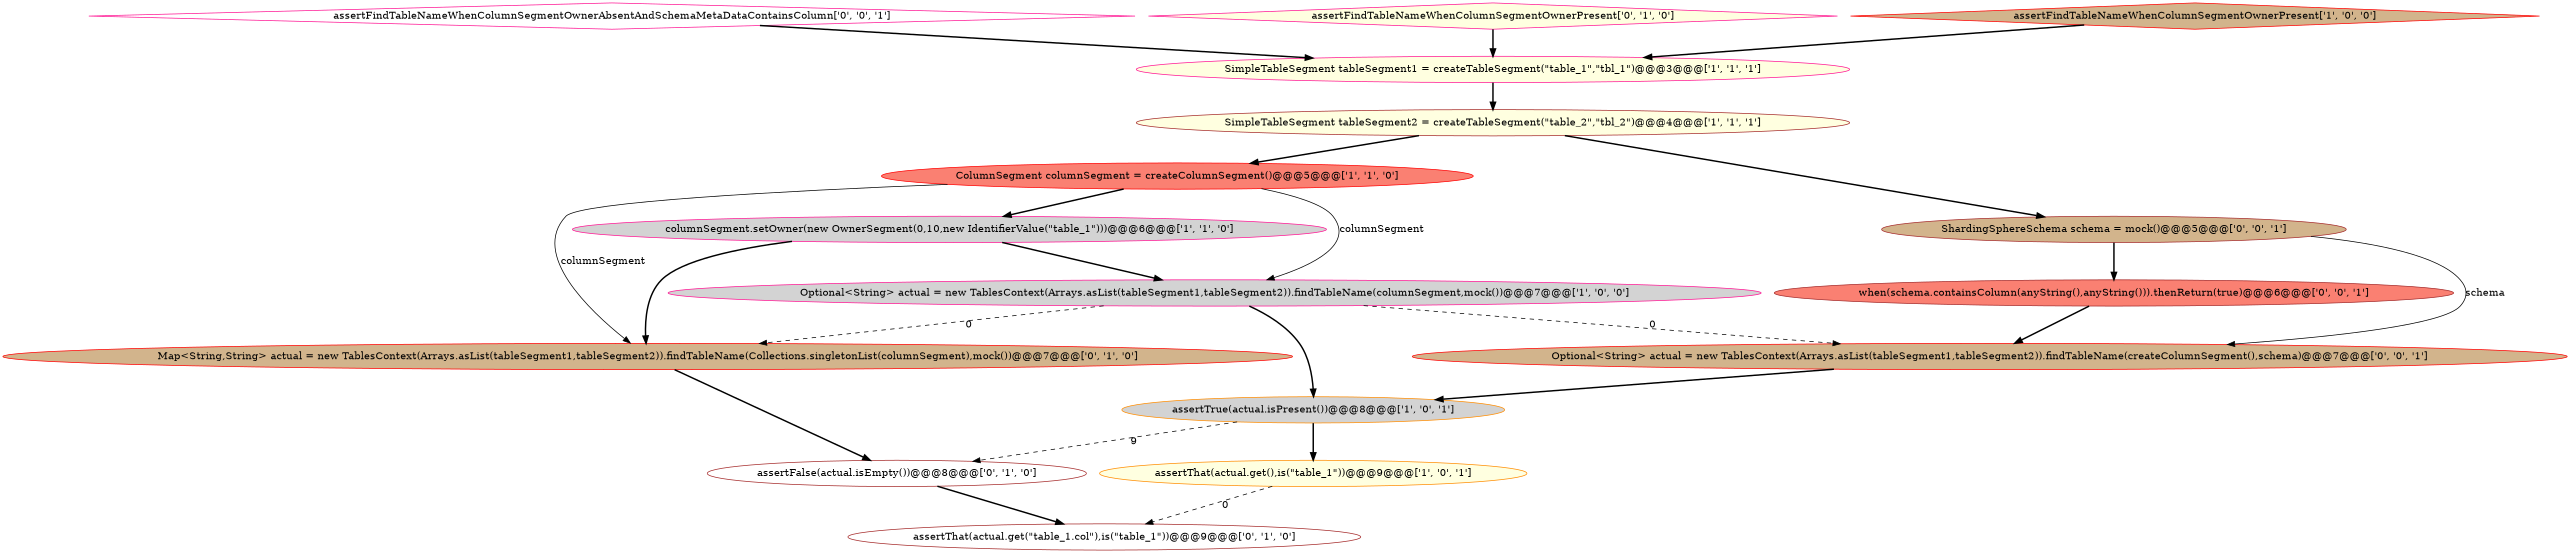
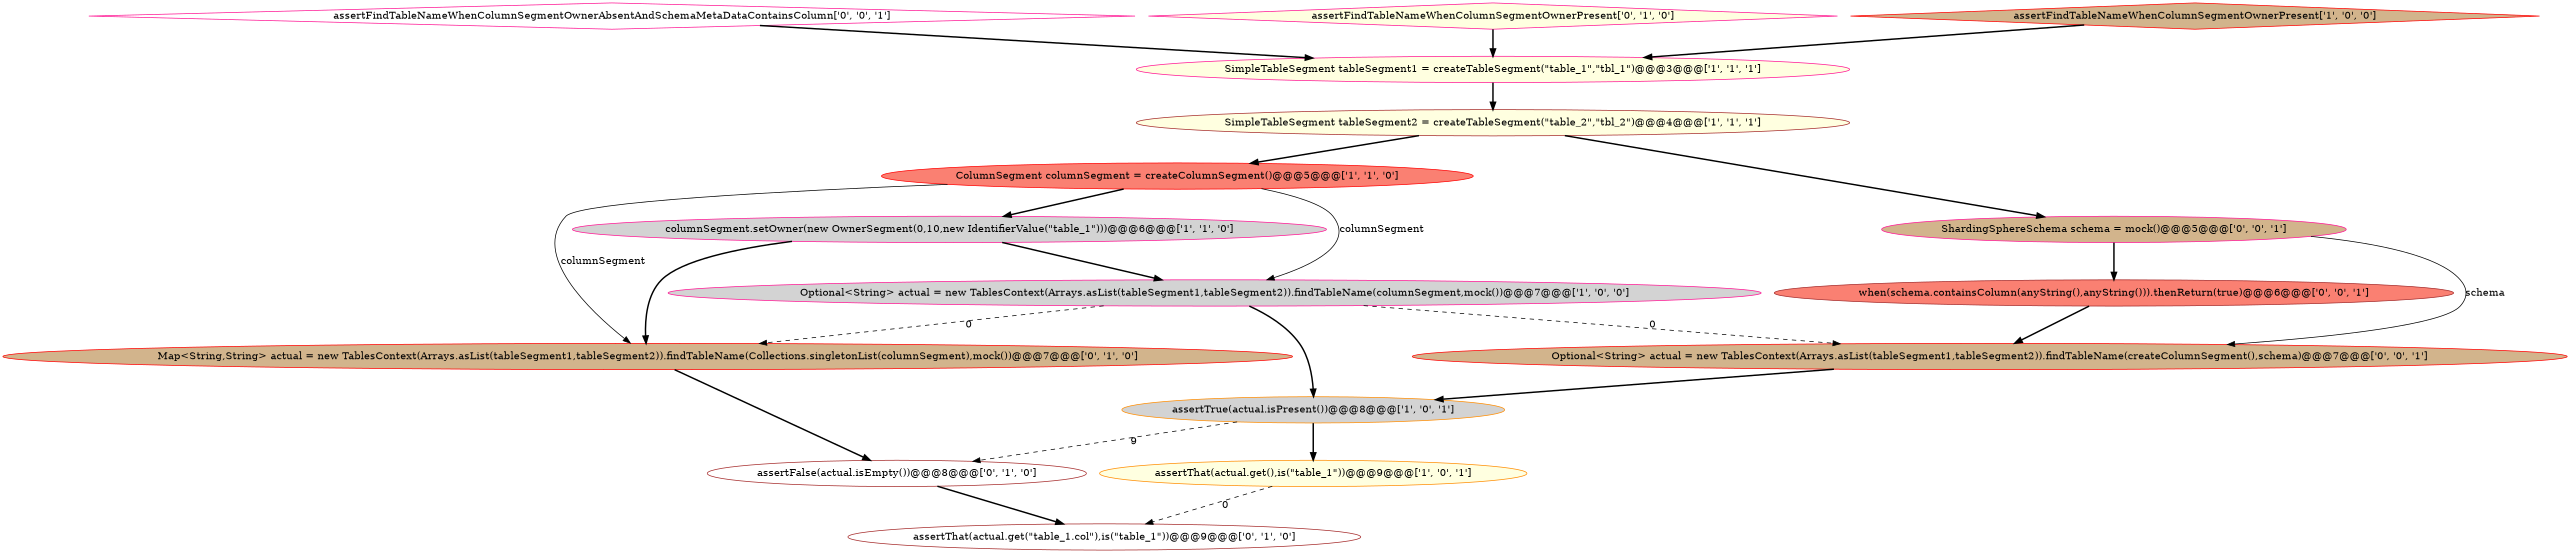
  digraph {
    node [color=deeppink fillcolor=lightyellow shape=ellipse style=filled]
    edge [style=bold]
    n1 [fillcolor=white label="assertFindTableNameWhenColumnSegmentOwnerAbsentAndSchemaMetaDataContainsColumn['0', '0', '1']" shape=diamond]
    n2 [label="SimpleTableSegment tableSegment1 = createTableSegment(\"table_1\",\"tbl_1\")@@@3@@@['1', '1', '1']"]
    n3 [color=brown label="SimpleTableSegment tableSegment2 = createTableSegment(\"table_2\",\"tbl_2\")@@@4@@@['1', '1', '1']"]
    n4 [color=darkorange fillcolor=lightgrey label="assertTrue(actual.isPresent())@@@8@@@['1', '0', '1']"]
    n5 [color=darkorange label="assertThat(actual.get(),is(\"table_1\"))@@@9@@@['1', '0', '1']"]
    n6 [color=brown fillcolor=white label="assertFalse(actual.isEmpty())@@@8@@@['0', '1', '0']"]
    n7 [color=brown fillcolor=white label="assertThat(actual.get(\"table_1.col\"),is(\"table_1\"))@@@9@@@['0', '1', '0']"]
    n8 [color=red fillcolor=salmon label="ColumnSegment columnSegment = createColumnSegment()@@@5@@@['1', '1', '0']"]
-   n9 [color=brown fillcolor=tan label="ShardingSphereSchema schema = mock()@@@5@@@['0', '0', '1']"]
+   n9 [fillcolor=tan label="ShardingSphereSchema schema = mock()@@@5@@@['0', '0', '1']"]
    n10 [fillcolor=lightgrey label="Optional<String> actual = new TablesContext(Arrays.asList(tableSegment1,tableSegment2)).findTableName(columnSegment,mock())@@@7@@@['1', '0', '0']"]
    n11 [fillcolor=lightgrey label="columnSegment.setOwner(new OwnerSegment(0,10,new IdentifierValue(\"table_1\")))@@@6@@@['1', '1', '0']"]
    n12 [color=red fillcolor=tan label="Map<String,String> actual = new TablesContext(Arrays.asList(tableSegment1,tableSegment2)).findTableName(Collections.singletonList(columnSegment),mock())@@@7@@@['0', '1', '0']"]
    n13 [color=brown fillcolor=salmon label="when(schema.containsColumn(anyString(),anyString())).thenReturn(true)@@@6@@@['0', '0', '1']"]
    n14 [color=red fillcolor=tan label="Optional<String> actual = new TablesContext(Arrays.asList(tableSegment1,tableSegment2)).findTableName(createColumnSegment(),schema)@@@7@@@['0', '0', '1']"]
    n15 [label="assertFindTableNameWhenColumnSegmentOwnerPresent['0', '1', '0']" shape=diamond]
    n16 [color=red fillcolor=tan label="assertFindTableNameWhenColumnSegmentOwnerPresent['1', '0', '0']" shape=diamond]
    n1 -> n2
    n2 -> n3
    n3 -> n8
    n3 -> n9
    n4 -> n5
    n4 -> n6 [label=9 style=dashed]
    n5 -> n7 [label=0 style=dashed]
    n6 -> n7
    n8 -> n10 [label=columnSegment style=solid]
    n8 -> n11
    n8 -> n12 [label=columnSegment style=solid]
    n9 -> n13
    n9 -> n14 [label=schema style=solid]
    n10 -> n4
    n10 -> n12 [label=0 style=dashed]
    n10 -> n14 [label=0 style=dashed]
    n11 -> n10
    n11 -> n12
    n12 -> n6
    n13 -> n14
    n14 -> n4
    n15 -> n2
    n16 -> n2
  }
